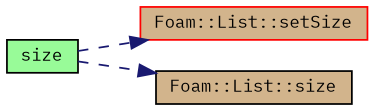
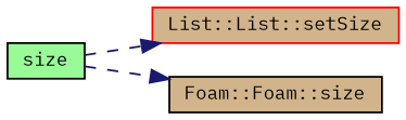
  digraph {
    fontname="IBM Plex Mono"
    rankdir=LR
    node [color=black fillcolor=tan fontname="IBM Plex Mono" fontsize=10 shape=box style=filled]
    edge [color=midnightblue fontname="IBM Plex Mono" fontsize=10 labelfontname=FreeSans labelfontsize=10 style=dashed]
    n1 [fillcolor=palegreen fontcolor=black height=0.2 label=size width=0.4]
-   n2 [color=red height=0.2 label="Foam::List::setSize" width=0.4]
-   n3 [height=0.2 label="Foam::List::size" width=0.4]
+   n2 [color=red height=0.2 label="List::List::setSize" width=0.4]
+   n3 [height=0.2 label="Foam::Foam::size" width=0.4]
    n1 -> n2
    n1 -> n3
  }
